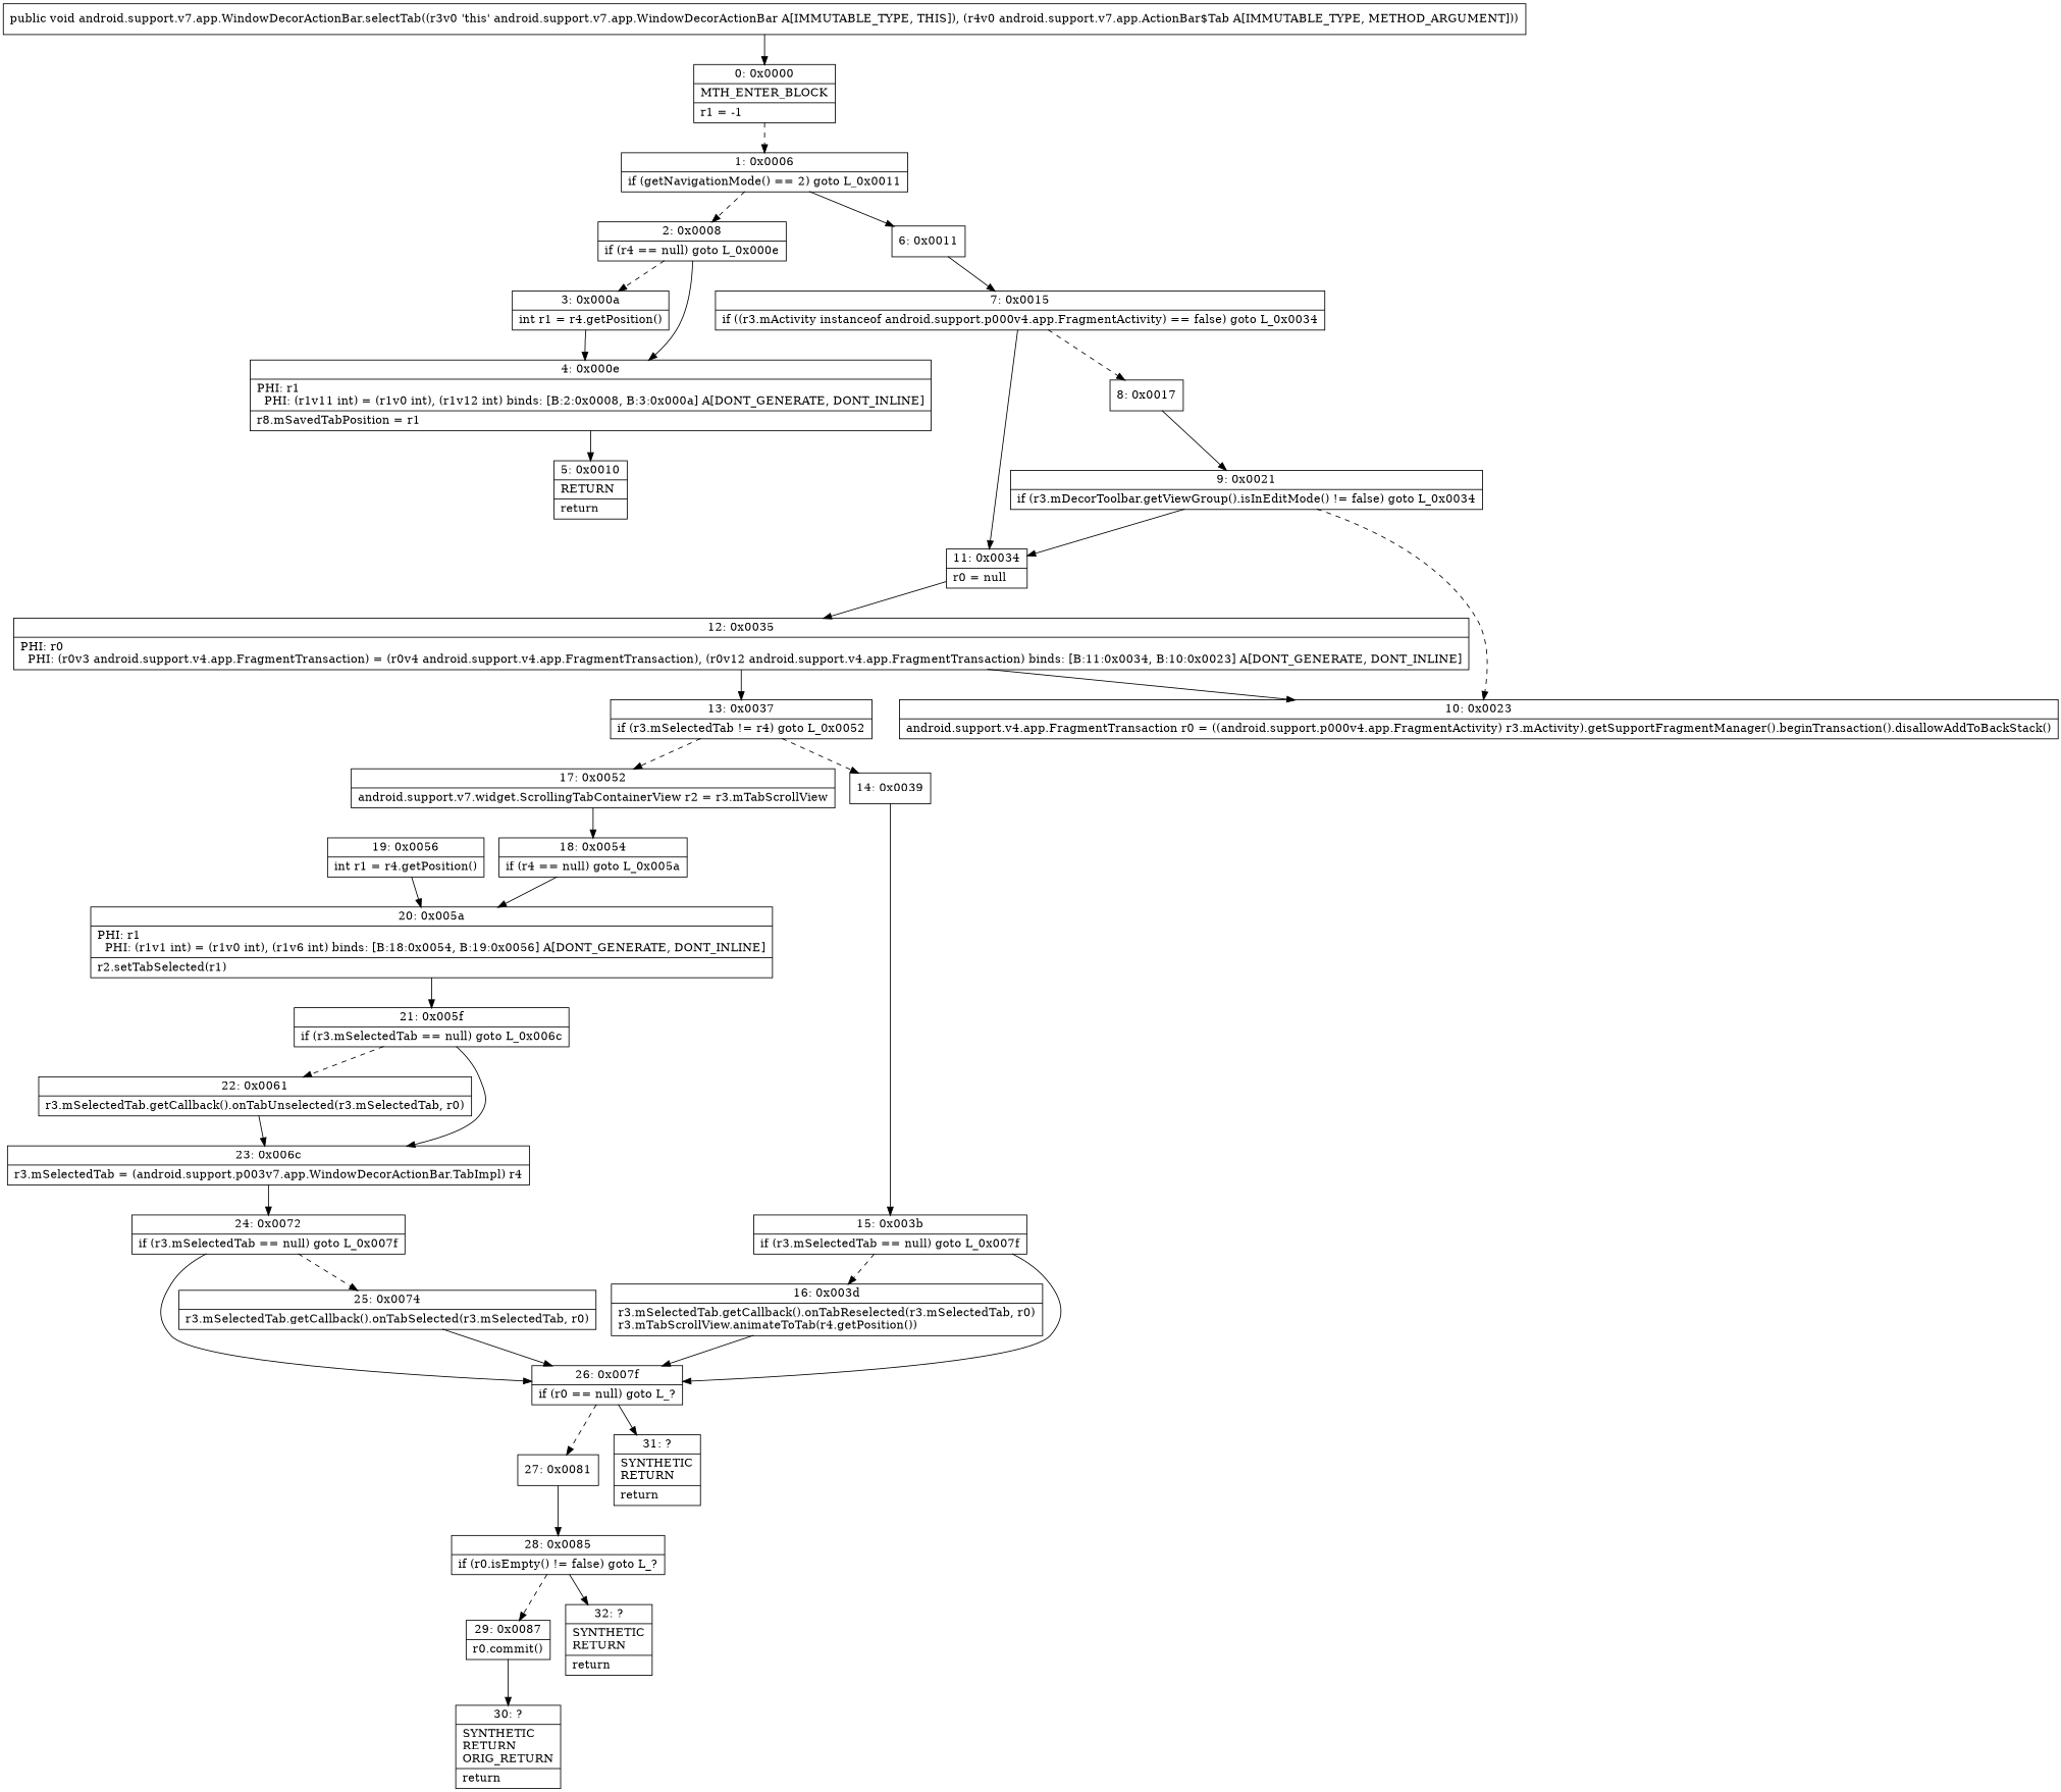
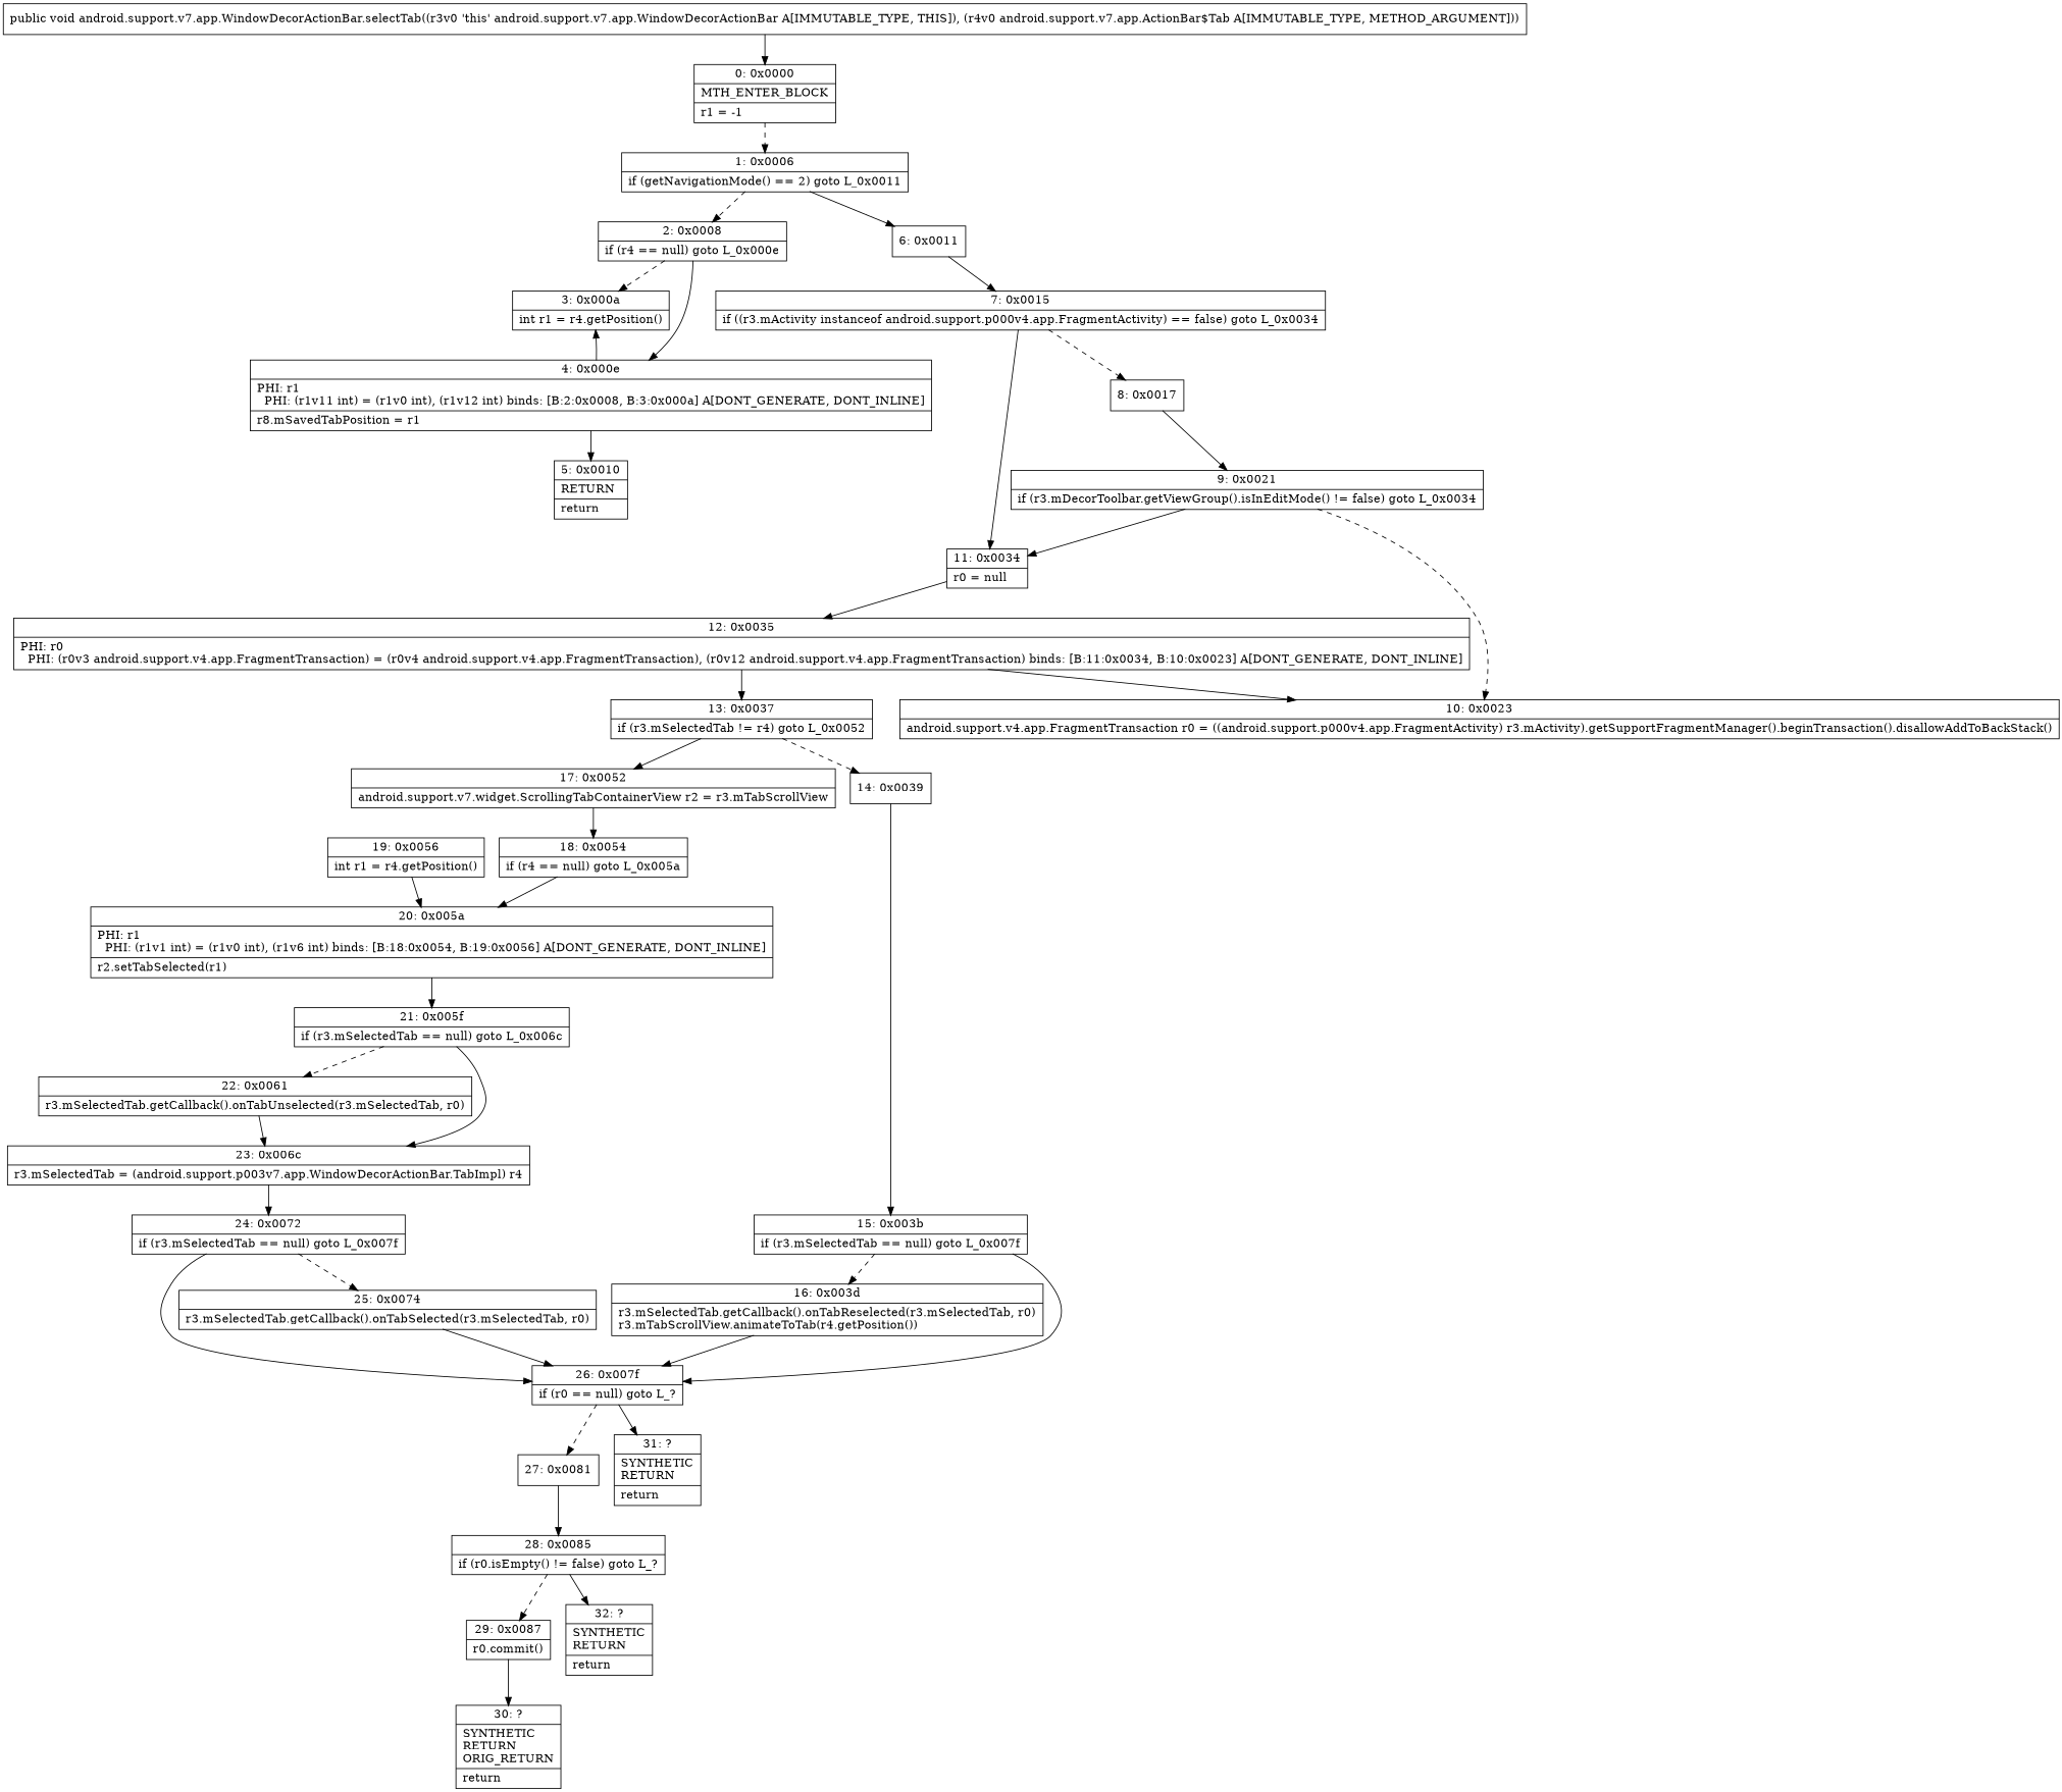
  digraph {
    node [shape=record]
    n1 [label="{0\:\ 0x0000|MTH_ENTER_BLOCK\l|r1 = \-1\l}"]
    n2 [label="{1\:\ 0x0006|if (getNavigationMode() == 2) goto L_0x0011\l}"]
    n3 [label="{2\:\ 0x0008|if (r4 == null) goto L_0x000e\l}"]
    n4 [label="{6\:\ 0x0011}"]
    n5 [label="{3\:\ 0x000a|int r1 = r4.getPosition()\l}"]
    n6 [label="{4\:\ 0x000e|PHI: r1 \l  PHI: (r1v11 int) = (r1v0 int), (r1v12 int) binds: [B:2:0x0008, B:3:0x000a] A[DONT_GENERATE, DONT_INLINE]\l|r8.mSavedTabPosition = r1\l}"]
    n7 [label="{7\:\ 0x0015|if ((r3.mActivity instanceof android.support.p000v4.app.FragmentActivity) == false) goto L_0x0034\l}"]
    n8 [label="{5\:\ 0x0010|RETURN\l|return\l}"]
    n9 [label="{8\:\ 0x0017}"]
    n10 [label="{11\:\ 0x0034|r0 = null\l}"]
    n11 [label="{9\:\ 0x0021|if (r3.mDecorToolbar.getViewGroup().isInEditMode() != false) goto L_0x0034\l}"]
    n12 [label="{12\:\ 0x0035|PHI: r0 \l  PHI: (r0v3 android.support.v4.app.FragmentTransaction) = (r0v4 android.support.v4.app.FragmentTransaction), (r0v12 android.support.v4.app.FragmentTransaction) binds: [B:11:0x0034, B:10:0x0023] A[DONT_GENERATE, DONT_INLINE]\l}"]
    n13 [label="{10\:\ 0x0023|android.support.v4.app.FragmentTransaction r0 = ((android.support.p000v4.app.FragmentActivity) r3.mActivity).getSupportFragmentManager().beginTransaction().disallowAddToBackStack()\l}"]
    n14 [label="{13\:\ 0x0037|if (r3.mSelectedTab != r4) goto L_0x0052\l}"]
    n15 [label="{14\:\ 0x0039}"]
    n16 [label="{17\:\ 0x0052|android.support.v7.widget.ScrollingTabContainerView r2 = r3.mTabScrollView\l}"]
    n17 [label="{15\:\ 0x003b|if (r3.mSelectedTab == null) goto L_0x007f\l}"]
    n18 [label="{18\:\ 0x0054|if (r4 == null) goto L_0x005a\l}"]
    n19 [label="{16\:\ 0x003d|r3.mSelectedTab.getCallback().onTabReselected(r3.mSelectedTab, r0)\lr3.mTabScrollView.animateToTab(r4.getPosition())\l}"]
    n20 [label="{26\:\ 0x007f|if (r0 == null) goto L_?\l}"]
    n21 [label="{27\:\ 0x0081}"]
    n22 [label="{31\:\ ?|SYNTHETIC\lRETURN\l|return\l}"]
    n23 [label="{20\:\ 0x005a|PHI: r1 \l  PHI: (r1v1 int) = (r1v0 int), (r1v6 int) binds: [B:18:0x0054, B:19:0x0056] A[DONT_GENERATE, DONT_INLINE]\l|r2.setTabSelected(r1)\l}"]
    n24 [label="{19\:\ 0x0056|int r1 = r4.getPosition()\l}"]
    n25 [label="{21\:\ 0x005f|if (r3.mSelectedTab == null) goto L_0x006c\l}"]
    n26 [label="{22\:\ 0x0061|r3.mSelectedTab.getCallback().onTabUnselected(r3.mSelectedTab, r0)\l}"]
    n27 [label="{23\:\ 0x006c|r3.mSelectedTab = (android.support.p003v7.app.WindowDecorActionBar.TabImpl) r4\l}"]
    n28 [label="{24\:\ 0x0072|if (r3.mSelectedTab == null) goto L_0x007f\l}"]
    n29 [label="{25\:\ 0x0074|r3.mSelectedTab.getCallback().onTabSelected(r3.mSelectedTab, r0)\l}"]
    n30 [label="{28\:\ 0x0085|if (r0.isEmpty() != false) goto L_?\l}"]
    n31 [label="{29\:\ 0x0087|r0.commit()\l}"]
    n32 [label="{32\:\ ?|SYNTHETIC\lRETURN\l|return\l}"]
    n33 [label="{30\:\ ?|SYNTHETIC\lRETURN\lORIG_RETURN\l|return\l}"]
    n34 [label="{public void android.support.v7.app.WindowDecorActionBar.selectTab((r3v0 'this' android.support.v7.app.WindowDecorActionBar A[IMMUTABLE_TYPE, THIS]), (r4v0 android.support.v7.app.ActionBar$Tab A[IMMUTABLE_TYPE, METHOD_ARGUMENT])) }"]
    n1 -> n2 [style=dashed]
    n2 -> n3 [style=dashed]
    n2 -> n4
    n3 -> n5 [style=dashed]
    n3 -> n6
    n4 -> n7
-   n5 -> n6
+   n6 -> n5
    n6 -> n8
    n7 -> n9 [style=dashed]
    n7 -> n10
    n9 -> n11
    n10 -> n12
    n11 -> n10
    n11 -> n13 [style=dashed]
    n12 -> n13
    n12 -> n14
    n14 -> n15 [style=dashed]
-   n14 -> n16 [style=dashed]
+   n14 -> n16
    n15 -> n17
    n16 -> n18
    n17 -> n19 [style=dashed]
    n17 -> n20
    n18 -> n23
    n19 -> n20
    n20 -> n21 [style=dashed]
    n20 -> n22
    n21 -> n30
    n23 -> n25
    n24 -> n23
    n25 -> n26 [style=dashed]
    n25 -> n27
    n26 -> n27
    n27 -> n28
    n28 -> n20
    n28 -> n29 [style=dashed]
    n29 -> n20
    n30 -> n31 [style=dashed]
    n30 -> n32
    n31 -> n33
    n34 -> n1
  }
